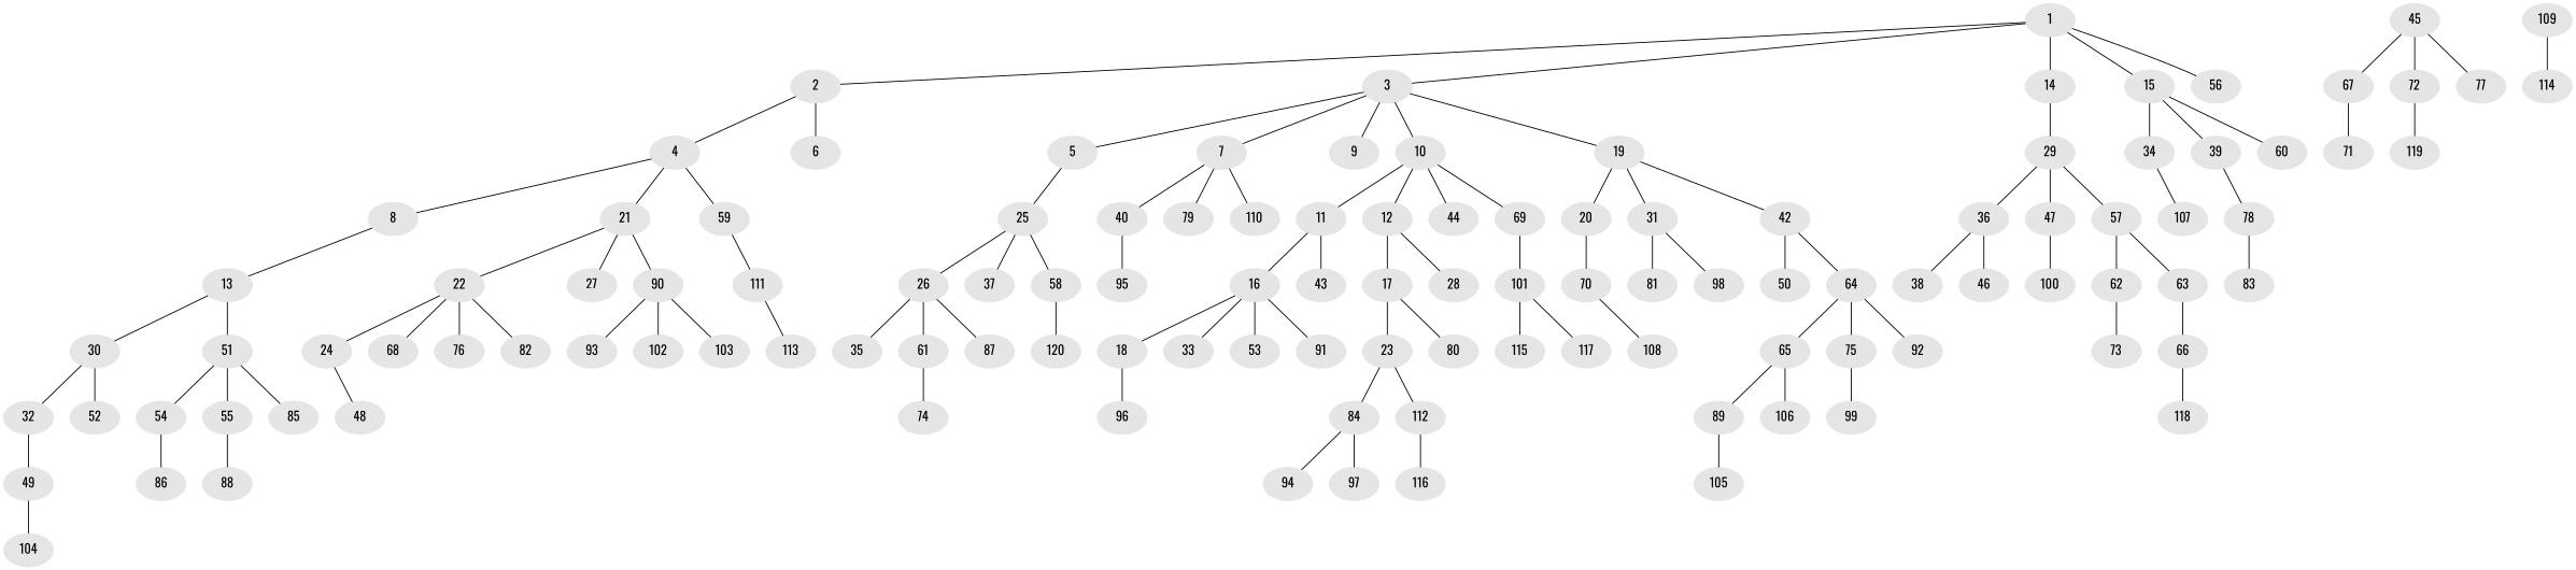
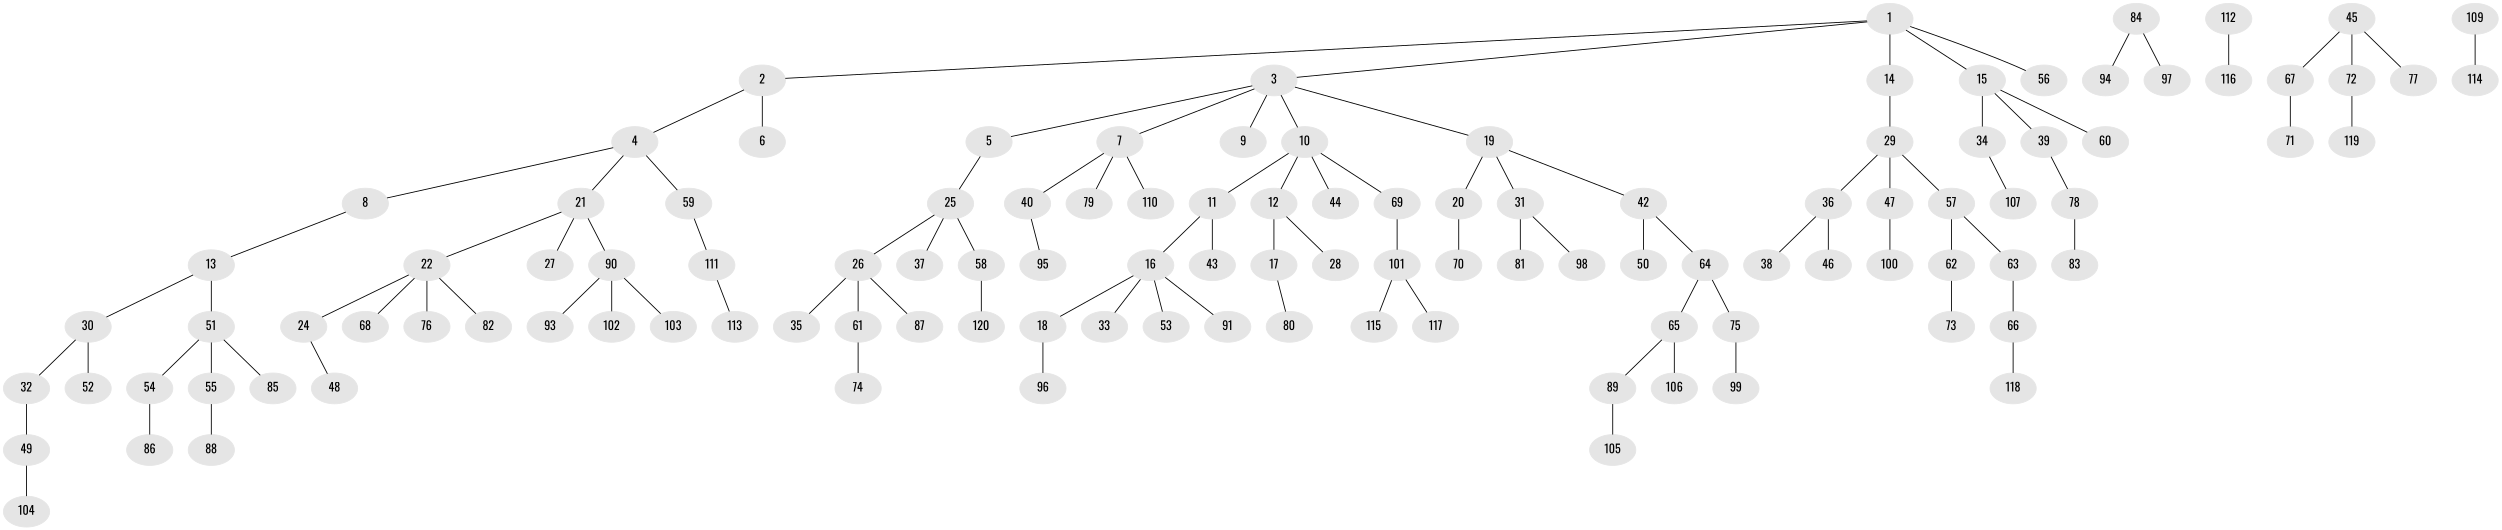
  graph {
    fontname=Oswald
    node [color=gray90 fontname=Oswald style=filled]
    edge [fontname=Oswald]
    1
    2
    3
    14
    15
    56
    4
    6
    5
    7
    9
    10
    19
    29
    34
    39
    60
    8
    21
    59
    25
    40
    79
    110
    11
    12
    44
    69
    20
    31
    42
    13
    22
    27
    90
    111
    26
    37
    58
    95
    30
    51
    16
    43
    17
    28
    101
    18
    33
    53
    91
-   23
    80
    32
    52
    54
    55
    85
    36
    47
    57
    107
    78
    96
    84
    112
    70
    81
    98
    50
    64
-   108
    24
    68
    76
    82
    93
    102
    103
    48
    94
    97
    116
    35
    61
    87
    120
    74
    38
    46
    100
    62
    63
    49
    104
    83
    45
    67
    72
    77
    109
    114
    65
    75
-   92
    71
    119
    86
    88
    73
    66
    113
    118
    89
    106
    99
    105
    115
    117
    1 -- 2
    1 -- 3
    1 -- 14
    1 -- 15
    1 -- 56
    2 -- 4
    2 -- 6
    3 -- 5
    3 -- 7
    3 -- 9
    3 -- 10
    3 -- 19
    14 -- 29
    15 -- 34
    15 -- 39
    15 -- 60
    4 -- 8
    4 -- 21
    4 -- 59
    5 -- 25
    7 -- 40
    7 -- 79
    7 -- 110
    10 -- 11
    10 -- 12
    10 -- 44
    10 -- 69
    19 -- 20
    19 -- 31
    19 -- 42
    29 -- 36
    29 -- 47
    29 -- 57
    34 -- 107
    39 -- 78
    8 -- 13
    21 -- 22
    21 -- 27
    21 -- 90
    59 -- 111
    25 -- 26
    25 -- 37
    25 -- 58
    40 -- 95
    11 -- 16
    11 -- 43
    12 -- 17
    12 -- 28
    69 -- 101
    20 -- 70
    31 -- 81
    31 -- 98
    42 -- 50
    42 -- 64
    13 -- 30
    13 -- 51
    22 -- 24
    22 -- 68
    22 -- 76
    22 -- 82
    90 -- 93
    90 -- 102
    90 -- 103
    111 -- 113
    26 -- 35
    26 -- 61
    26 -- 87
    58 -- 120
    30 -- 32
    30 -- 52
    51 -- 54
    51 -- 55
    51 -- 85
    16 -- 18
    16 -- 33
    16 -- 53
    16 -- 91
-   17 -- 23
    17 -- 80
    101 -- 115
    101 -- 117
    18 -- 96
-   23 -- 84
-   23 -- 112
    32 -- 49
    54 -- 86
    55 -- 88
    36 -- 38
    36 -- 46
    47 -- 100
    57 -- 62
    57 -- 63
    78 -- 83
    84 -- 94
    84 -- 97
    112 -- 116
-   70 -- 108
    64 -- 65
    64 -- 75
-   64 -- 92
    24 -- 48
    61 -- 74
    62 -- 73
    63 -- 66
    49 -- 104
    45 -- 67
    45 -- 72
    45 -- 77
    67 -- 71
    72 -- 119
    109 -- 114
    65 -- 89
    65 -- 106
    75 -- 99
    66 -- 118
    89 -- 105
  }
